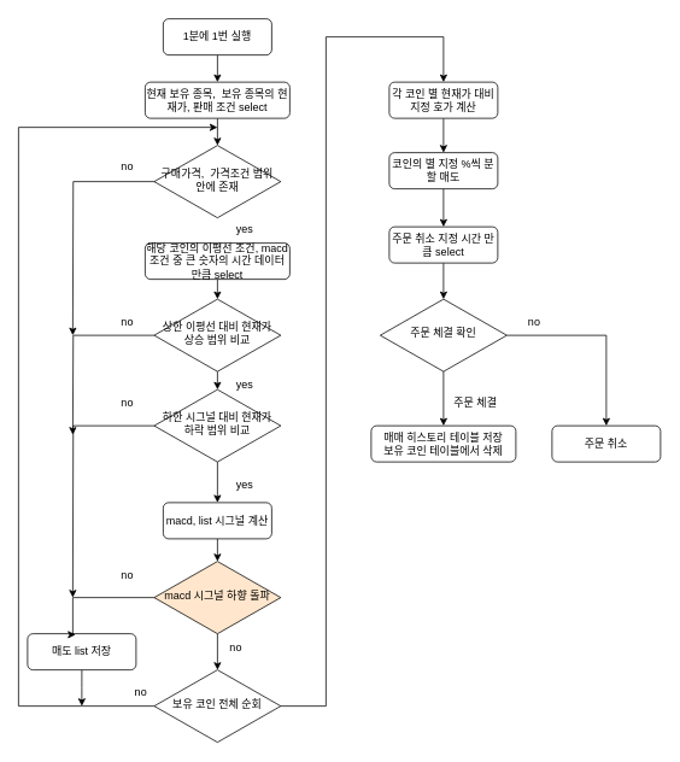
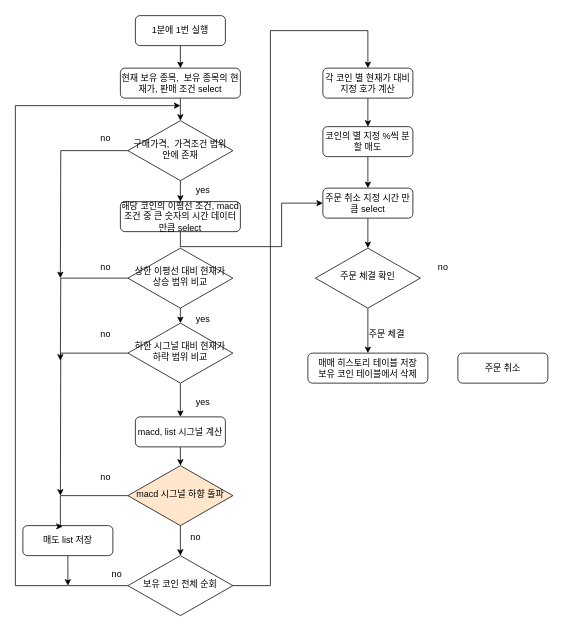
  <mxCell id="0" />
  <mxCell id="1" parent="0" />
  <mxCell id="2" style="edgeStyle=orthogonalEdgeStyle;rounded=0;orthogonalLoop=1;jettySize=auto;html=1;exitX=0.5;exitY=1;exitDx=0;exitDy=0;entryX=0.5;entryY=0;entryDx=0;entryDy=0;" parent="1" source="3" target="18" edge="1"><mxGeometry relative="1" as="geometry" /></mxCell>
  <mxCell id="3" value="현재 보유 종목,&amp;nbsp; 보유 종목의 현재가, 판매 조건 select" style="rounded=1;whiteSpace=wrap;html=1;fontSize=12;glass=0;strokeWidth=1;shadow=0;" parent="1" vertex="1"><mxGeometry x="160" y="90" width="160" height="40" as="geometry" /></mxCell>
  <mxCell id="4" style="edgeStyle=orthogonalEdgeStyle;rounded=0;orthogonalLoop=1;jettySize=auto;html=1;exitX=0.5;exitY=1;exitDx=0;exitDy=0;entryX=0.5;entryY=0;entryDx=0;entryDy=0;" parent="1" source="6" target="24" edge="1"><mxGeometry relative="1" as="geometry" /></mxCell>
  <mxCell id="5" style="edgeStyle=orthogonalEdgeStyle;rounded=0;orthogonalLoop=1;jettySize=auto;html=1;exitX=0;exitY=0.5;exitDx=0;exitDy=0;" parent="1" source="6" edge="1"><mxGeometry relative="1" as="geometry"><mxPoint x="80" y="480" as="targetPoint" /></mxGeometry></mxCell>
  <mxCell id="6" value="상한 이평선 대비 현재가 상승 범위 비교" style="rhombus;whiteSpace=wrap;html=1;shadow=0;fontFamily=Helvetica;fontSize=12;align=center;strokeWidth=1;spacing=6;spacingTop=-4;" parent="1" vertex="1"><mxGeometry x="170" y="330" width="140" height="80" as="geometry" /></mxCell>
  <mxCell id="7" style="edgeStyle=orthogonalEdgeStyle;rounded=0;orthogonalLoop=1;jettySize=auto;html=1;exitX=0.5;exitY=1;exitDx=0;exitDy=0;" parent="1" source="8" edge="1"><mxGeometry relative="1" as="geometry"><mxPoint x="90" y="780" as="targetPoint" /></mxGeometry></mxCell>
  <mxCell id="8" value="매도 list 저장" style="rounded=1;whiteSpace=wrap;html=1;fontSize=12;glass=0;strokeWidth=1;shadow=0;" parent="1" vertex="1"><mxGeometry x="30" y="700" width="120" height="40" as="geometry" /></mxCell>
  <mxCell id="9" style="edgeStyle=orthogonalEdgeStyle;rounded=0;orthogonalLoop=1;jettySize=auto;html=1;exitX=0.5;exitY=1;exitDx=0;exitDy=0;entryX=0.5;entryY=0;entryDx=0;entryDy=0;" parent="1" source="11" target="28" edge="1"><mxGeometry relative="1" as="geometry" /></mxCell>
  <mxCell id="10" style="edgeStyle=orthogonalEdgeStyle;rounded=0;orthogonalLoop=1;jettySize=auto;html=1;exitX=0;exitY=0.5;exitDx=0;exitDy=0;entryX=0.442;entryY=0.025;entryDx=0;entryDy=0;entryPerimeter=0;" parent="1" source="11" target="8" edge="1"><mxGeometry relative="1" as="geometry"><Array as="points"><mxPoint x="80" y="660" /><mxPoint x="80" y="701" /></Array></mxGeometry></mxCell>
  <mxCell id="11" value="macd 시그널 하향 돌파" style="rhombus;whiteSpace=wrap;html=1;shadow=0;fontFamily=Helvetica;fontSize=12;align=center;strokeWidth=1;spacing=6;spacingTop=-4;fillColor=#ffe6cc;" parent="1" vertex="1"><mxGeometry x="170" y="620" width="140" height="80" as="geometry" /></mxCell>
  <mxCell id="12" style="edgeStyle=orthogonalEdgeStyle;rounded=0;orthogonalLoop=1;jettySize=auto;html=1;exitX=0.5;exitY=1;exitDx=0;exitDy=0;entryX=0.5;entryY=0;entryDx=0;entryDy=0;" parent="1" source="13" target="11" edge="1"><mxGeometry relative="1" as="geometry" /></mxCell>
  <mxCell id="13" value="macd, list 시그널 계산" style="rounded=1;whiteSpace=wrap;html=1;fontSize=12;glass=0;strokeWidth=1;shadow=0;" parent="1" vertex="1"><mxGeometry x="180" y="555" width="120" height="40" as="geometry" /></mxCell>
  <mxCell id="14" style="edgeStyle=orthogonalEdgeStyle;rounded=0;orthogonalLoop=1;jettySize=auto;html=1;exitX=0.5;exitY=1;exitDx=0;exitDy=0;entryX=0.5;entryY=0;entryDx=0;entryDy=0;" parent="1" source="15" target="3" edge="1"><mxGeometry relative="1" as="geometry" /></mxCell>
  <mxCell id="15" value="1분에 1번 실행" style="rounded=1;whiteSpace=wrap;html=1;fontSize=12;glass=0;strokeWidth=1;shadow=0;" parent="1" vertex="1"><mxGeometry x="180" y="20" width="120" height="40" as="geometry" /></mxCell>
+ <mxCell id="16" style="edgeStyle=orthogonalEdgeStyle;rounded=0;orthogonalLoop=1;jettySize=auto;html=1;exitX=0.5;exitY=1;exitDx=0;exitDy=0;entryX=0.5;entryY=0;entryDx=0;entryDy=0;" parent="1" source="18" target="21" edge="1"><mxGeometry relative="1" as="geometry" /></mxCell>
  <mxCell id="17" style="edgeStyle=orthogonalEdgeStyle;rounded=0;orthogonalLoop=1;jettySize=auto;html=1;exitX=0;exitY=0.5;exitDx=0;exitDy=0;" parent="1" source="18" edge="1"><mxGeometry relative="1" as="geometry"><mxPoint x="80" y="370" as="targetPoint" /></mxGeometry></mxCell>
  <mxCell id="18" value="구매가격,&amp;nbsp; 가격조건 범위 안에 존재" style="rhombus;whiteSpace=wrap;html=1;shadow=0;fontFamily=Helvetica;fontSize=12;align=center;strokeWidth=1;spacing=6;spacingTop=-4;" parent="1" vertex="1"><mxGeometry x="170" y="160" width="140" height="80" as="geometry" /></mxCell>
  <mxCell id="19" value="yes&lt;br&gt;" style="text;html=1;align=center;verticalAlign=middle;resizable=0;points=[];autosize=1;strokeColor=none;fillColor=none;" parent="1" vertex="1"><mxGeometry x="250" y="238" width="40" height="30" as="geometry" /></mxCell>
- <mxCell id="20" style="edgeStyle=orthogonalEdgeStyle;rounded=0;orthogonalLoop=1;jettySize=auto;html=1;exitX=0.5;exitY=1;exitDx=0;exitDy=0;entryX=0.5;entryY=0;entryDx=0;entryDy=0;" parent="1" source="21" target="6" edge="1"><mxGeometry relative="1" as="geometry" /></mxCell>
+ <mxCell id="20" style="edgeStyle=orthogonalEdgeStyle;rounded=0;orthogonalLoop=1;jettySize=auto;html=1;exitX=0.5;exitY=1;exitDx=0;exitDy=0;" parent="1" source="21" target="40" edge="1"><mxGeometry relative="1" as="geometry" /></mxCell>
  <mxCell id="21" value="해당 코인의 이평선 조건, macd 조건 중 큰 숫자의 시간 데이터 만큼 select" style="rounded=1;whiteSpace=wrap;html=1;fontSize=12;glass=0;strokeWidth=1;shadow=0;" parent="1" vertex="1"><mxGeometry x="160" y="268" width="160" height="40" as="geometry" /></mxCell>
  <mxCell id="22" style="edgeStyle=orthogonalEdgeStyle;rounded=0;orthogonalLoop=1;jettySize=auto;html=1;exitX=0.5;exitY=1;exitDx=0;exitDy=0;entryX=0.5;entryY=0;entryDx=0;entryDy=0;" parent="1" source="24" target="13" edge="1"><mxGeometry relative="1" as="geometry" /></mxCell>
  <mxCell id="23" style="edgeStyle=orthogonalEdgeStyle;rounded=0;orthogonalLoop=1;jettySize=auto;html=1;exitX=0;exitY=0.5;exitDx=0;exitDy=0;" parent="1" source="24" edge="1"><mxGeometry relative="1" as="geometry"><mxPoint x="80" y="660" as="targetPoint" /></mxGeometry></mxCell>
  <mxCell id="24" value="하한 시그널 대비 현재가 하락 범위 비교" style="rhombus;whiteSpace=wrap;html=1;shadow=0;fontFamily=Helvetica;fontSize=12;align=center;strokeWidth=1;spacing=6;spacingTop=-4;" parent="1" vertex="1"><mxGeometry x="170" y="430" width="140" height="80" as="geometry" /></mxCell>
  <mxCell id="25" value="yes&lt;br&gt;" style="text;html=1;align=center;verticalAlign=middle;resizable=0;points=[];autosize=1;strokeColor=none;fillColor=none;" parent="1" vertex="1"><mxGeometry x="250" y="410" width="40" height="30" as="geometry" /></mxCell>
  <mxCell id="26" value="yes&lt;br&gt;" style="text;html=1;align=center;verticalAlign=middle;resizable=0;points=[];autosize=1;strokeColor=none;fillColor=none;" parent="1" vertex="1"><mxGeometry x="250" y="520" width="40" height="30" as="geometry" /></mxCell>
  <mxCell id="27" value="no" style="text;html=1;align=center;verticalAlign=middle;resizable=0;points=[];autosize=1;strokeColor=none;fillColor=none;" parent="1" vertex="1"><mxGeometry x="240" y="700" width="40" height="30" as="geometry" /></mxCell>
  <mxCell id="28" value="보유 코인 전체 순회" style="rhombus;whiteSpace=wrap;html=1;shadow=0;fontFamily=Helvetica;fontSize=12;align=center;strokeWidth=1;spacing=6;spacingTop=-4;" parent="1" vertex="1"><mxGeometry x="170" y="740" width="140" height="80" as="geometry" /></mxCell>
  <mxCell id="29" value="" style="endArrow=classic;html=1;rounded=0;exitX=0;exitY=0.5;exitDx=0;exitDy=0;" parent="1" source="28" edge="1"><mxGeometry width="50" height="50" relative="1" as="geometry"><mxPoint x="360" y="620" as="sourcePoint" /><mxPoint x="240" y="140" as="targetPoint" /><Array as="points"><mxPoint x="20" y="780" /><mxPoint x="20" y="140" /></Array></mxGeometry></mxCell>
  <mxCell id="30" value="no&lt;br&gt;" style="text;html=1;align=center;verticalAlign=middle;resizable=0;points=[];autosize=1;strokeColor=none;fillColor=none;" parent="1" vertex="1"><mxGeometry x="120" y="168" width="40" height="30" as="geometry" /></mxCell>
  <mxCell id="31" value="no&lt;br&gt;" style="text;html=1;align=center;verticalAlign=middle;resizable=0;points=[];autosize=1;strokeColor=none;fillColor=none;" parent="1" vertex="1"><mxGeometry x="120" y="340" width="40" height="30" as="geometry" /></mxCell>
  <mxCell id="32" value="no&lt;br&gt;" style="text;html=1;align=center;verticalAlign=middle;resizable=0;points=[];autosize=1;strokeColor=none;fillColor=none;" parent="1" vertex="1"><mxGeometry x="120" y="430" width="40" height="30" as="geometry" /></mxCell>
  <mxCell id="33" value="no&lt;br&gt;" style="text;html=1;align=center;verticalAlign=middle;resizable=0;points=[];autosize=1;strokeColor=none;fillColor=none;" parent="1" vertex="1"><mxGeometry x="120" y="620" width="40" height="30" as="geometry" /></mxCell>
  <mxCell id="34" value="no" style="text;html=1;align=center;verticalAlign=middle;resizable=0;points=[];autosize=1;strokeColor=none;fillColor=none;" parent="1" vertex="1"><mxGeometry x="135" y="750" width="40" height="30" as="geometry" /></mxCell>
  <mxCell id="35" style="edgeStyle=orthogonalEdgeStyle;rounded=0;orthogonalLoop=1;jettySize=auto;html=1;exitX=0.5;exitY=1;exitDx=0;exitDy=0;entryX=0.5;entryY=0;entryDx=0;entryDy=0;" parent="1" source="36" target="38" edge="1"><mxGeometry relative="1" as="geometry" /></mxCell>
  <mxCell id="36" value="각 코인 별 현재가 대비 지정 호가 계산" style="rounded=1;whiteSpace=wrap;html=1;fontSize=12;glass=0;strokeWidth=1;shadow=0;" parent="1" vertex="1"><mxGeometry x="430" y="90" width="120" height="40" as="geometry" /></mxCell>
  <mxCell id="37" style="edgeStyle=orthogonalEdgeStyle;rounded=0;orthogonalLoop=1;jettySize=auto;html=1;exitX=0.5;exitY=1;exitDx=0;exitDy=0;entryX=0.5;entryY=0;entryDx=0;entryDy=0;" parent="1" source="38" target="40" edge="1"><mxGeometry relative="1" as="geometry" /></mxCell>
  <mxCell id="38" value="코인의 별 지정 %씩 분할 매도" style="rounded=1;whiteSpace=wrap;html=1;fontSize=12;glass=0;strokeWidth=1;shadow=0;" parent="1" vertex="1"><mxGeometry x="430" y="168" width="120" height="40" as="geometry" /></mxCell>
  <mxCell id="39" style="edgeStyle=orthogonalEdgeStyle;rounded=0;orthogonalLoop=1;jettySize=auto;html=1;exitX=0.5;exitY=1;exitDx=0;exitDy=0;entryX=0.5;entryY=0;entryDx=0;entryDy=0;" parent="1" source="40" target="43" edge="1"><mxGeometry relative="1" as="geometry" /></mxCell>
  <mxCell id="40" value="주문 취소 지정 시간 만큼 select" style="rounded=1;whiteSpace=wrap;html=1;fontSize=12;glass=0;strokeWidth=1;shadow=0;" parent="1" vertex="1"><mxGeometry x="430" y="250" width="120" height="40" as="geometry" /></mxCell>
  <mxCell id="41" style="edgeStyle=orthogonalEdgeStyle;rounded=0;orthogonalLoop=1;jettySize=auto;html=1;exitX=0.5;exitY=1;exitDx=0;exitDy=0;entryX=0.5;entryY=0;entryDx=0;entryDy=0;" parent="1" source="43" target="45" edge="1"><mxGeometry relative="1" as="geometry" /></mxCell>
- <mxCell id="42" style="edgeStyle=orthogonalEdgeStyle;rounded=0;orthogonalLoop=1;jettySize=auto;html=1;exitX=1;exitY=0.5;exitDx=0;exitDy=0;entryX=0.5;entryY=0;entryDx=0;entryDy=0;" parent="1" source="43" target="46" edge="1"><mxGeometry relative="1" as="geometry" /></mxCell>
  <mxCell id="43" value="주문 체결 확인" style="rhombus;whiteSpace=wrap;html=1;shadow=0;fontFamily=Helvetica;fontSize=12;align=center;strokeWidth=1;spacing=6;spacingTop=-4;" parent="1" vertex="1"><mxGeometry x="420" y="330" width="140" height="80" as="geometry" /></mxCell>
- <mxCell id="44" value="주문 체결" style="text;html=1;align=center;verticalAlign=middle;resizable=0;points=[];autosize=1;strokeColor=none;fillColor=none;" parent="1" vertex="1"><mxGeometry x="490" y="430" width="70" height="30" as="geometry" /></mxCell>
+ <mxCell id="44" value="주문 체결" style="text;html=1;align=center;verticalAlign=middle;resizable=0;points=[];autosize=1;strokeColor=none;fillColor=none;" parent="1" vertex="1"><mxGeometry x="480" y="430" width="70" height="30" as="geometry" /></mxCell>
  <mxCell id="45" value="매매 히스토리 테이블 저장&lt;br&gt;보유 코인 테이블에서 삭제" style="rounded=1;whiteSpace=wrap;html=1;fontSize=12;glass=0;strokeWidth=1;shadow=0;" parent="1" vertex="1"><mxGeometry x="410" y="470" width="160" height="40" as="geometry" /></mxCell>
  <mxCell id="46" value="주문 취소" style="rounded=1;whiteSpace=wrap;html=1;fontSize=12;glass=0;strokeWidth=1;shadow=0;" parent="1" vertex="1"><mxGeometry x="610" y="470" width="120" height="40" as="geometry" /></mxCell>
  <mxCell id="47" value="" style="endArrow=classic;html=1;rounded=0;exitX=1;exitY=0.5;exitDx=0;exitDy=0;entryX=0.5;entryY=0;entryDx=0;entryDy=0;" parent="1" source="28" target="36" edge="1"><mxGeometry width="50" height="50" relative="1" as="geometry"><mxPoint x="360" y="600" as="sourcePoint" /><mxPoint x="410" y="550" as="targetPoint" /><Array as="points"><mxPoint x="360" y="780" /><mxPoint x="360" y="40" /><mxPoint x="490" y="40" /></Array></mxGeometry></mxCell>
  <mxCell id="48" value="no" style="text;html=1;align=center;verticalAlign=middle;resizable=0;points=[];autosize=1;strokeColor=none;fillColor=none;" parent="1" vertex="1"><mxGeometry x="570" y="340" width="40" height="30" as="geometry" /></mxCell>
